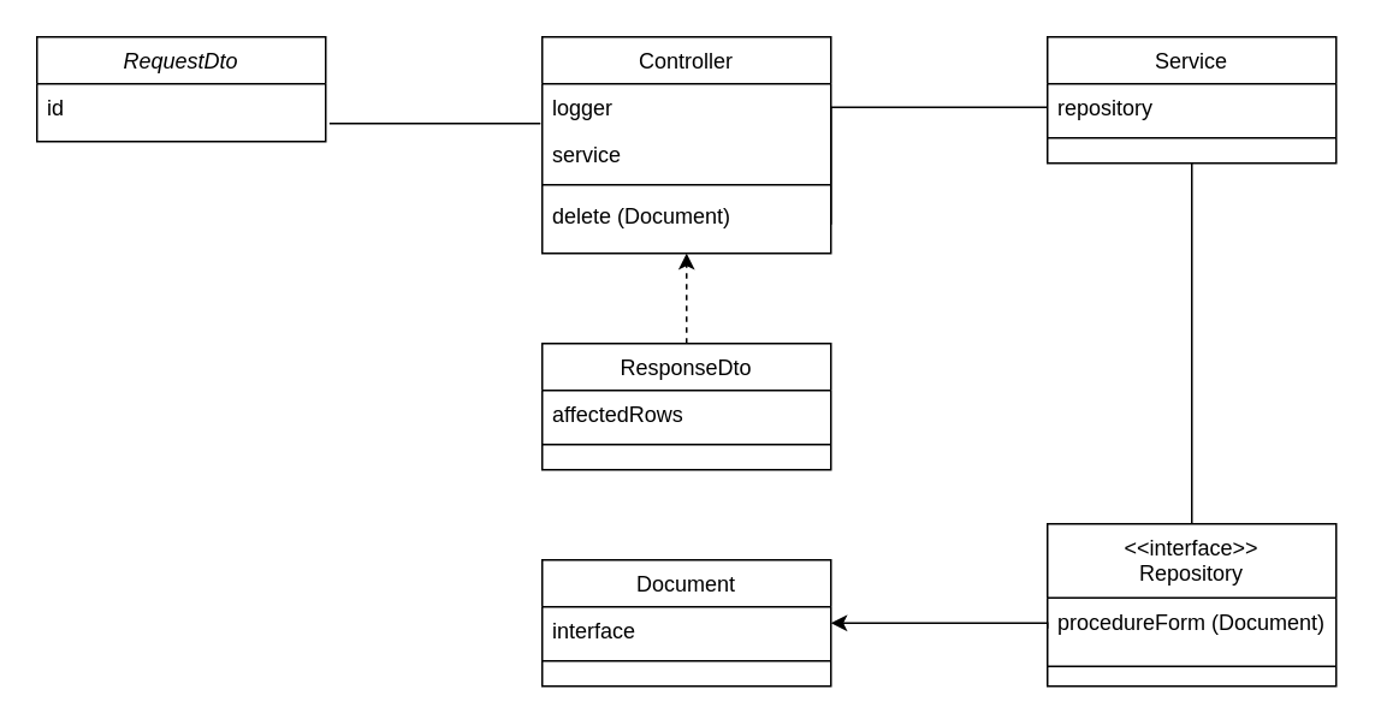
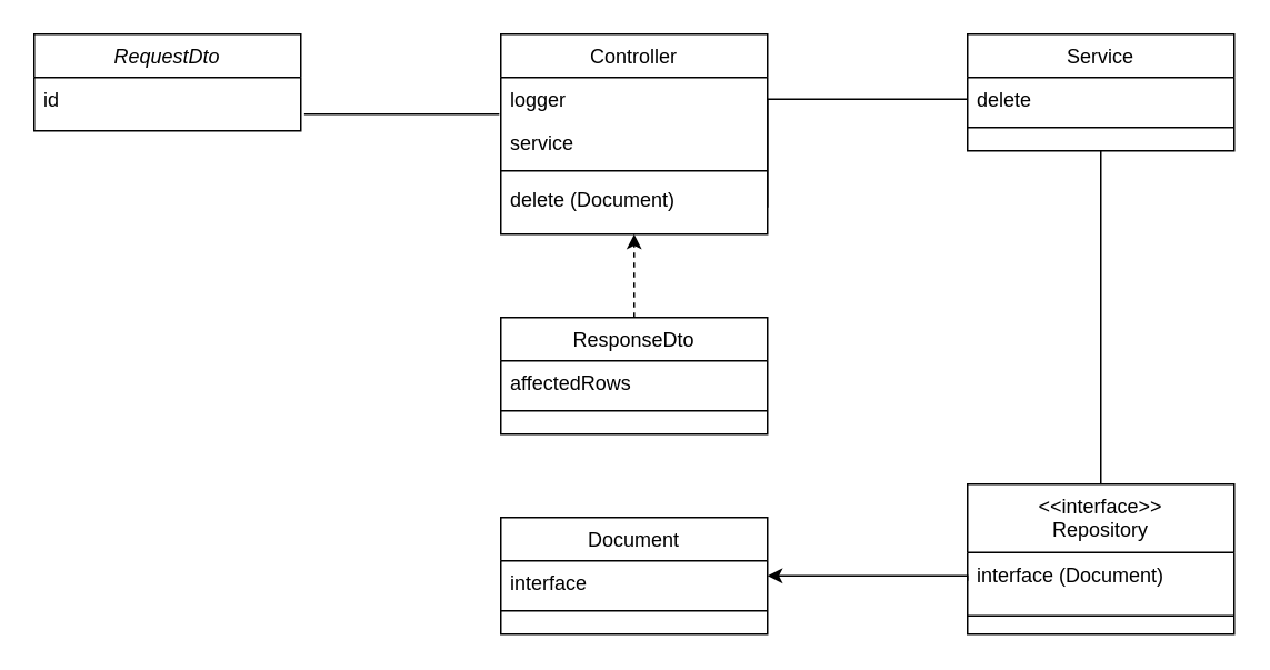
  <mxCell id="0" />
  <mxCell id="1" parent="0" />
  <mxCell id="2" value="RequestDto" style="swimlane;fontStyle=2;align=center;verticalAlign=top;childLayout=stackLayout;horizontal=1;startSize=26;horizontalStack=0;resizeParent=1;resizeLast=0;collapsible=1;marginBottom=0;rounded=0;shadow=0;strokeWidth=1;" vertex="1" parent="1"><mxGeometry x="20" y="20" width="160" height="58" as="geometry"><mxRectangle x="230" y="140" width="160" height="26" as="alternateBounds" /></mxGeometry></mxCell>
  <mxCell id="3" value="id" style="text;align=left;verticalAlign=top;spacingLeft=4;spacingRight=4;overflow=hidden;rotatable=0;points=[[0,0.5],[1,0.5]];portConstraint=eastwest;rounded=0;shadow=0;html=0;" vertex="1" parent="2"><mxGeometry y="26" width="160" height="26" as="geometry" /></mxCell>
  <mxCell id="4" value="&lt;&lt;interface&gt;&gt;&#10;Repository" style="swimlane;fontStyle=0;align=center;verticalAlign=top;childLayout=stackLayout;horizontal=1;startSize=41;horizontalStack=0;resizeParent=1;resizeLast=0;collapsible=1;marginBottom=0;rounded=0;shadow=0;strokeWidth=1;" vertex="1" parent="1"><mxGeometry x="580" y="290" width="160" height="90" as="geometry"><mxRectangle x="590" y="380" width="160" height="26" as="alternateBounds" /></mxGeometry></mxCell>
- <mxCell id="5" value="procedureForm (Document)" style="text;align=left;verticalAlign=top;spacingLeft=4;spacingRight=4;overflow=hidden;rotatable=0;points=[[0,0.5],[1,0.5]];portConstraint=eastwest;" vertex="1" parent="4"><mxGeometry y="41" width="160" height="34" as="geometry" /></mxCell>
+ <mxCell id="5" value="interface (Document)" style="text;align=left;verticalAlign=top;spacingLeft=4;spacingRight=4;overflow=hidden;rotatable=0;points=[[0,0.5],[1,0.5]];portConstraint=eastwest;" vertex="1" parent="4"><mxGeometry y="41" width="160" height="34" as="geometry" /></mxCell>
  <mxCell id="6" value="" style="line;html=1;strokeWidth=1;align=left;verticalAlign=middle;spacingTop=-1;spacingLeft=3;spacingRight=3;rotatable=0;labelPosition=right;points=[];portConstraint=eastwest;" vertex="1" parent="4"><mxGeometry y="75" width="160" height="8" as="geometry" /></mxCell>
  <mxCell id="7" style="edgeStyle=orthogonalEdgeStyle;rounded=0;orthogonalLoop=1;jettySize=auto;html=1;entryX=0.5;entryY=0;entryDx=0;entryDy=0;endArrow=none;endFill=0;strokeColor=#000000;" edge="1" parent="1" source="8" target="4"><mxGeometry relative="1" as="geometry" /></mxCell>
  <mxCell id="8" value="Service" style="swimlane;fontStyle=0;align=center;verticalAlign=top;childLayout=stackLayout;horizontal=1;startSize=26;horizontalStack=0;resizeParent=1;resizeLast=0;collapsible=1;marginBottom=0;rounded=0;shadow=0;strokeWidth=1;" vertex="1" parent="1"><mxGeometry x="580" y="20" width="160" height="70" as="geometry"><mxRectangle x="340" y="380" width="170" height="26" as="alternateBounds" /></mxGeometry></mxCell>
- <mxCell id="9" value="repository" style="text;align=left;verticalAlign=top;spacingLeft=4;spacingRight=4;overflow=hidden;rotatable=0;points=[[0,0.5],[1,0.5]];portConstraint=eastwest;" vertex="1" parent="8"><mxGeometry y="26" width="160" height="26" as="geometry" /></mxCell>
+ <mxCell id="9" value="delete" style="text;align=left;verticalAlign=top;spacingLeft=4;spacingRight=4;overflow=hidden;rotatable=0;points=[[0,0.5],[1,0.5]];portConstraint=eastwest;" vertex="1" parent="8"><mxGeometry y="26" width="160" height="26" as="geometry" /></mxCell>
  <mxCell id="10" value="" style="line;html=1;strokeWidth=1;align=left;verticalAlign=middle;spacingTop=-1;spacingLeft=3;spacingRight=3;rotatable=0;labelPosition=right;points=[];portConstraint=eastwest;" vertex="1" parent="8"><mxGeometry y="52" width="160" height="8" as="geometry" /></mxCell>
  <mxCell id="11" value="Controller" style="swimlane;fontStyle=0;align=center;verticalAlign=top;childLayout=stackLayout;horizontal=1;startSize=26;horizontalStack=0;resizeParent=1;resizeLast=0;collapsible=1;marginBottom=0;rounded=0;shadow=0;strokeWidth=1;" vertex="1" parent="1"><mxGeometry x="300" y="20" width="160" height="120" as="geometry"><mxRectangle x="550" y="140" width="160" height="26" as="alternateBounds" /></mxGeometry></mxCell>
  <mxCell id="12" value="logger" style="text;align=left;verticalAlign=top;spacingLeft=4;spacingRight=4;overflow=hidden;rotatable=0;points=[[0,0.5],[1,0.5]];portConstraint=eastwest;" vertex="1" parent="11"><mxGeometry y="26" width="160" height="26" as="geometry" /></mxCell>
  <mxCell id="13" value="service" style="text;align=left;verticalAlign=top;spacingLeft=4;spacingRight=4;overflow=hidden;rotatable=0;points=[[0,0.5],[1,0.5]];portConstraint=eastwest;rounded=0;shadow=0;html=0;" vertex="1" parent="11"><mxGeometry y="52" width="160" height="26" as="geometry" /></mxCell>
  <mxCell id="14" value="" style="line;html=1;strokeWidth=1;align=left;verticalAlign=middle;spacingTop=-1;spacingLeft=3;spacingRight=3;rotatable=0;labelPosition=right;points=[];portConstraint=eastwest;" vertex="1" parent="11"><mxGeometry y="78" width="160" height="8" as="geometry" /></mxCell>
  <mxCell id="15" value="delete (Document)" style="text;align=left;verticalAlign=top;spacingLeft=4;spacingRight=4;overflow=hidden;rotatable=0;points=[[0,0.5],[1,0.5]];portConstraint=eastwest;" vertex="1" parent="11"><mxGeometry y="86" width="160" height="26" as="geometry" /></mxCell>
  <mxCell id="16" value="Document" style="swimlane;fontStyle=0;align=center;verticalAlign=top;childLayout=stackLayout;horizontal=1;startSize=26;horizontalStack=0;resizeParent=1;resizeLast=0;collapsible=1;marginBottom=0;rounded=0;shadow=0;strokeWidth=1;" vertex="1" parent="1"><mxGeometry x="300" y="310" width="160" height="70" as="geometry"><mxRectangle x="340" y="380" width="170" height="26" as="alternateBounds" /></mxGeometry></mxCell>
  <mxCell id="17" value="interface" style="text;align=left;verticalAlign=top;spacingLeft=4;spacingRight=4;overflow=hidden;rotatable=0;points=[[0,0.5],[1,0.5]];portConstraint=eastwest;" vertex="1" parent="16"><mxGeometry y="26" width="160" height="26" as="geometry" /></mxCell>
  <mxCell id="18" value="" style="line;html=1;strokeWidth=1;align=left;verticalAlign=middle;spacingTop=-1;spacingLeft=3;spacingRight=3;rotatable=0;labelPosition=right;points=[];portConstraint=eastwest;" vertex="1" parent="16"><mxGeometry y="52" width="160" height="8" as="geometry" /></mxCell>
  <mxCell id="19" style="edgeStyle=orthogonalEdgeStyle;rounded=0;orthogonalLoop=1;jettySize=auto;html=1;entryX=0.5;entryY=1;entryDx=0;entryDy=0;dashed=1;" edge="1" parent="1" source="20" target="11"><mxGeometry relative="1" as="geometry" /></mxCell>
  <mxCell id="20" value="ResponseDto" style="swimlane;fontStyle=0;align=center;verticalAlign=top;childLayout=stackLayout;horizontal=1;startSize=26;horizontalStack=0;resizeParent=1;resizeLast=0;collapsible=1;marginBottom=0;rounded=0;shadow=0;strokeWidth=1;" vertex="1" parent="1"><mxGeometry x="300" y="190" width="160" height="70" as="geometry"><mxRectangle x="340" y="380" width="170" height="26" as="alternateBounds" /></mxGeometry></mxCell>
  <mxCell id="21" value="affectedRows" style="text;align=left;verticalAlign=top;spacingLeft=4;spacingRight=4;overflow=hidden;rotatable=0;points=[[0,0.5],[1,0.5]];portConstraint=eastwest;" vertex="1" parent="20"><mxGeometry y="26" width="160" height="26" as="geometry" /></mxCell>
  <mxCell id="22" value="" style="line;html=1;strokeWidth=1;align=left;verticalAlign=middle;spacingTop=-1;spacingLeft=3;spacingRight=3;rotatable=0;labelPosition=right;points=[];portConstraint=eastwest;" vertex="1" parent="20"><mxGeometry y="52" width="160" height="8" as="geometry" /></mxCell>
  <mxCell id="23" value="" style="endArrow=none;html=1;exitX=1.013;exitY=0.846;exitDx=0;exitDy=0;entryX=-0.006;entryY=-0.154;entryDx=0;entryDy=0;exitPerimeter=0;entryPerimeter=0;" edge="1" parent="1" source="3" target="13"><mxGeometry width="50" height="50" relative="1" as="geometry"><mxPoint x="200" y="170" as="sourcePoint" /><mxPoint x="280" y="99" as="targetPoint" /></mxGeometry></mxCell>
  <mxCell id="24" style="edgeStyle=orthogonalEdgeStyle;rounded=0;orthogonalLoop=1;jettySize=auto;html=1;entryX=1;entryY=0.5;entryDx=0;entryDy=0;endArrow=classic;endFill=1;strokeColor=#000000;" edge="1" parent="1" target="16"><mxGeometry relative="1" as="geometry"><mxPoint x="580" y="348" as="sourcePoint" /><Array as="points"><mxPoint x="580" y="345" /></Array></mxGeometry></mxCell>
  <mxCell id="25" style="edgeStyle=orthogonalEdgeStyle;rounded=0;orthogonalLoop=1;jettySize=auto;html=1;entryX=0;entryY=0.5;entryDx=0;entryDy=0;endArrow=none;endFill=0;" edge="1" parent="1" target="9"><mxGeometry relative="1" as="geometry"><Array as="points"><mxPoint x="460" y="59" /></Array><mxPoint x="460" y="124" as="sourcePoint" /></mxGeometry></mxCell>
